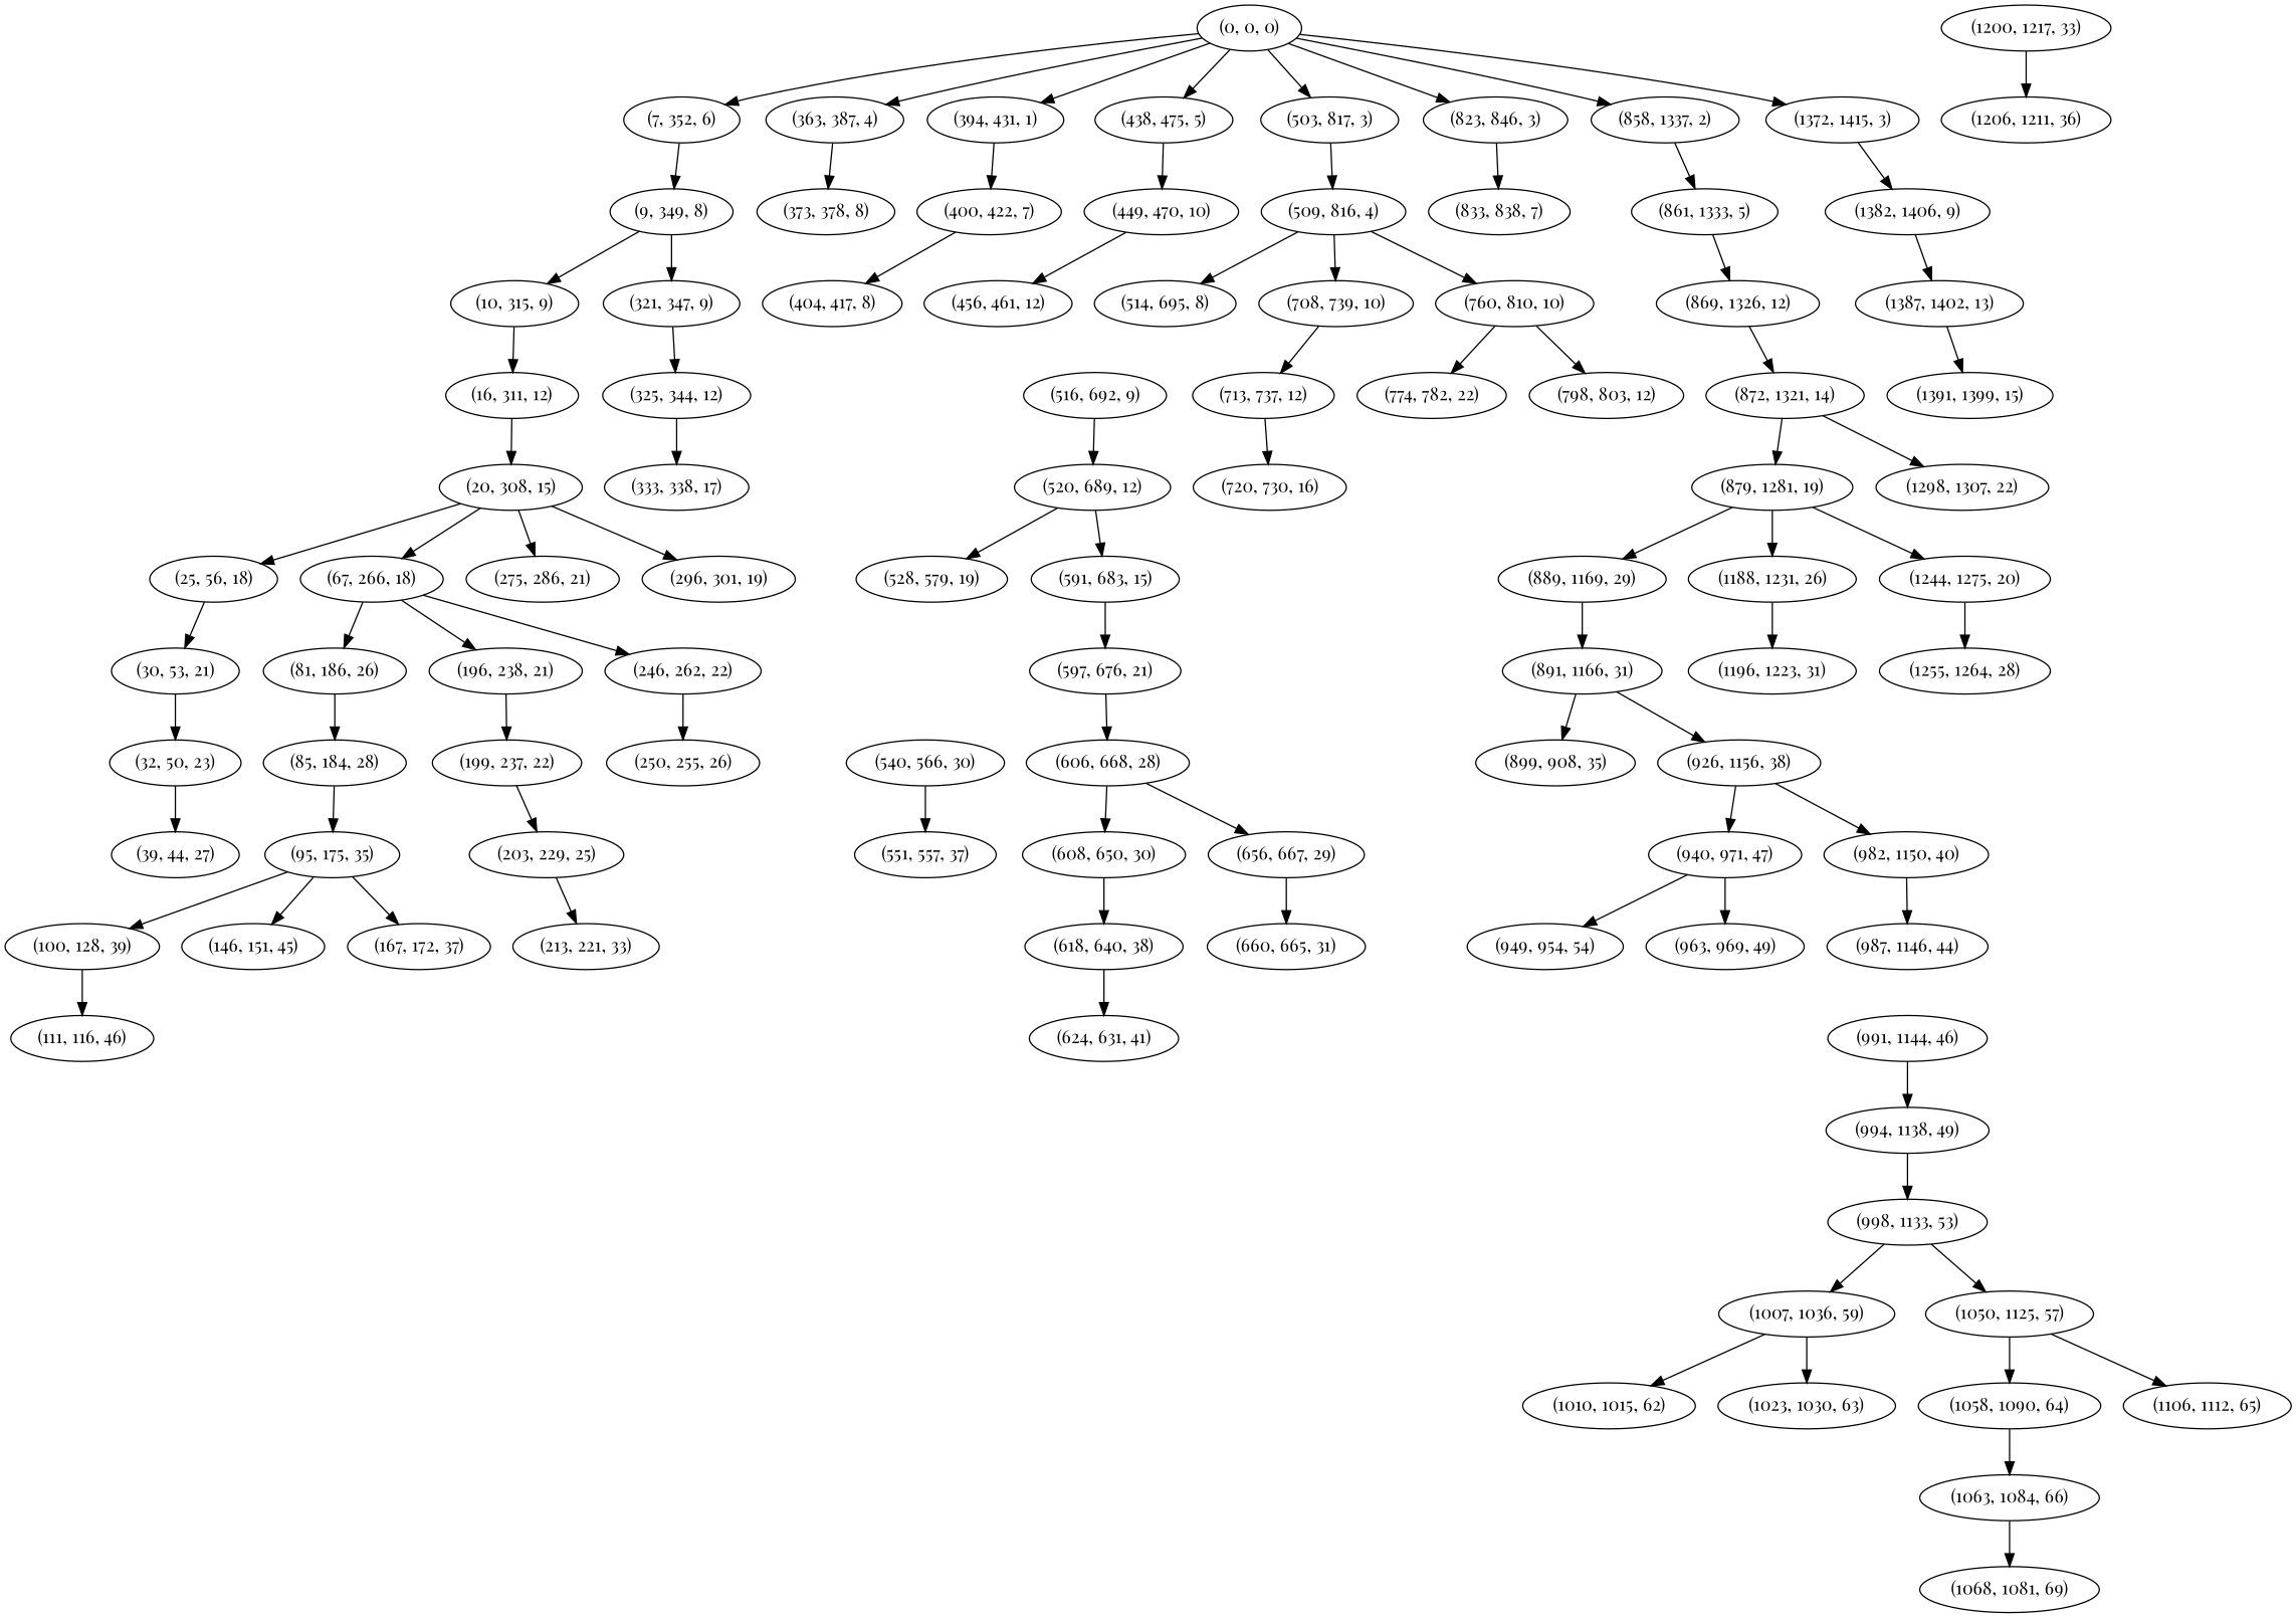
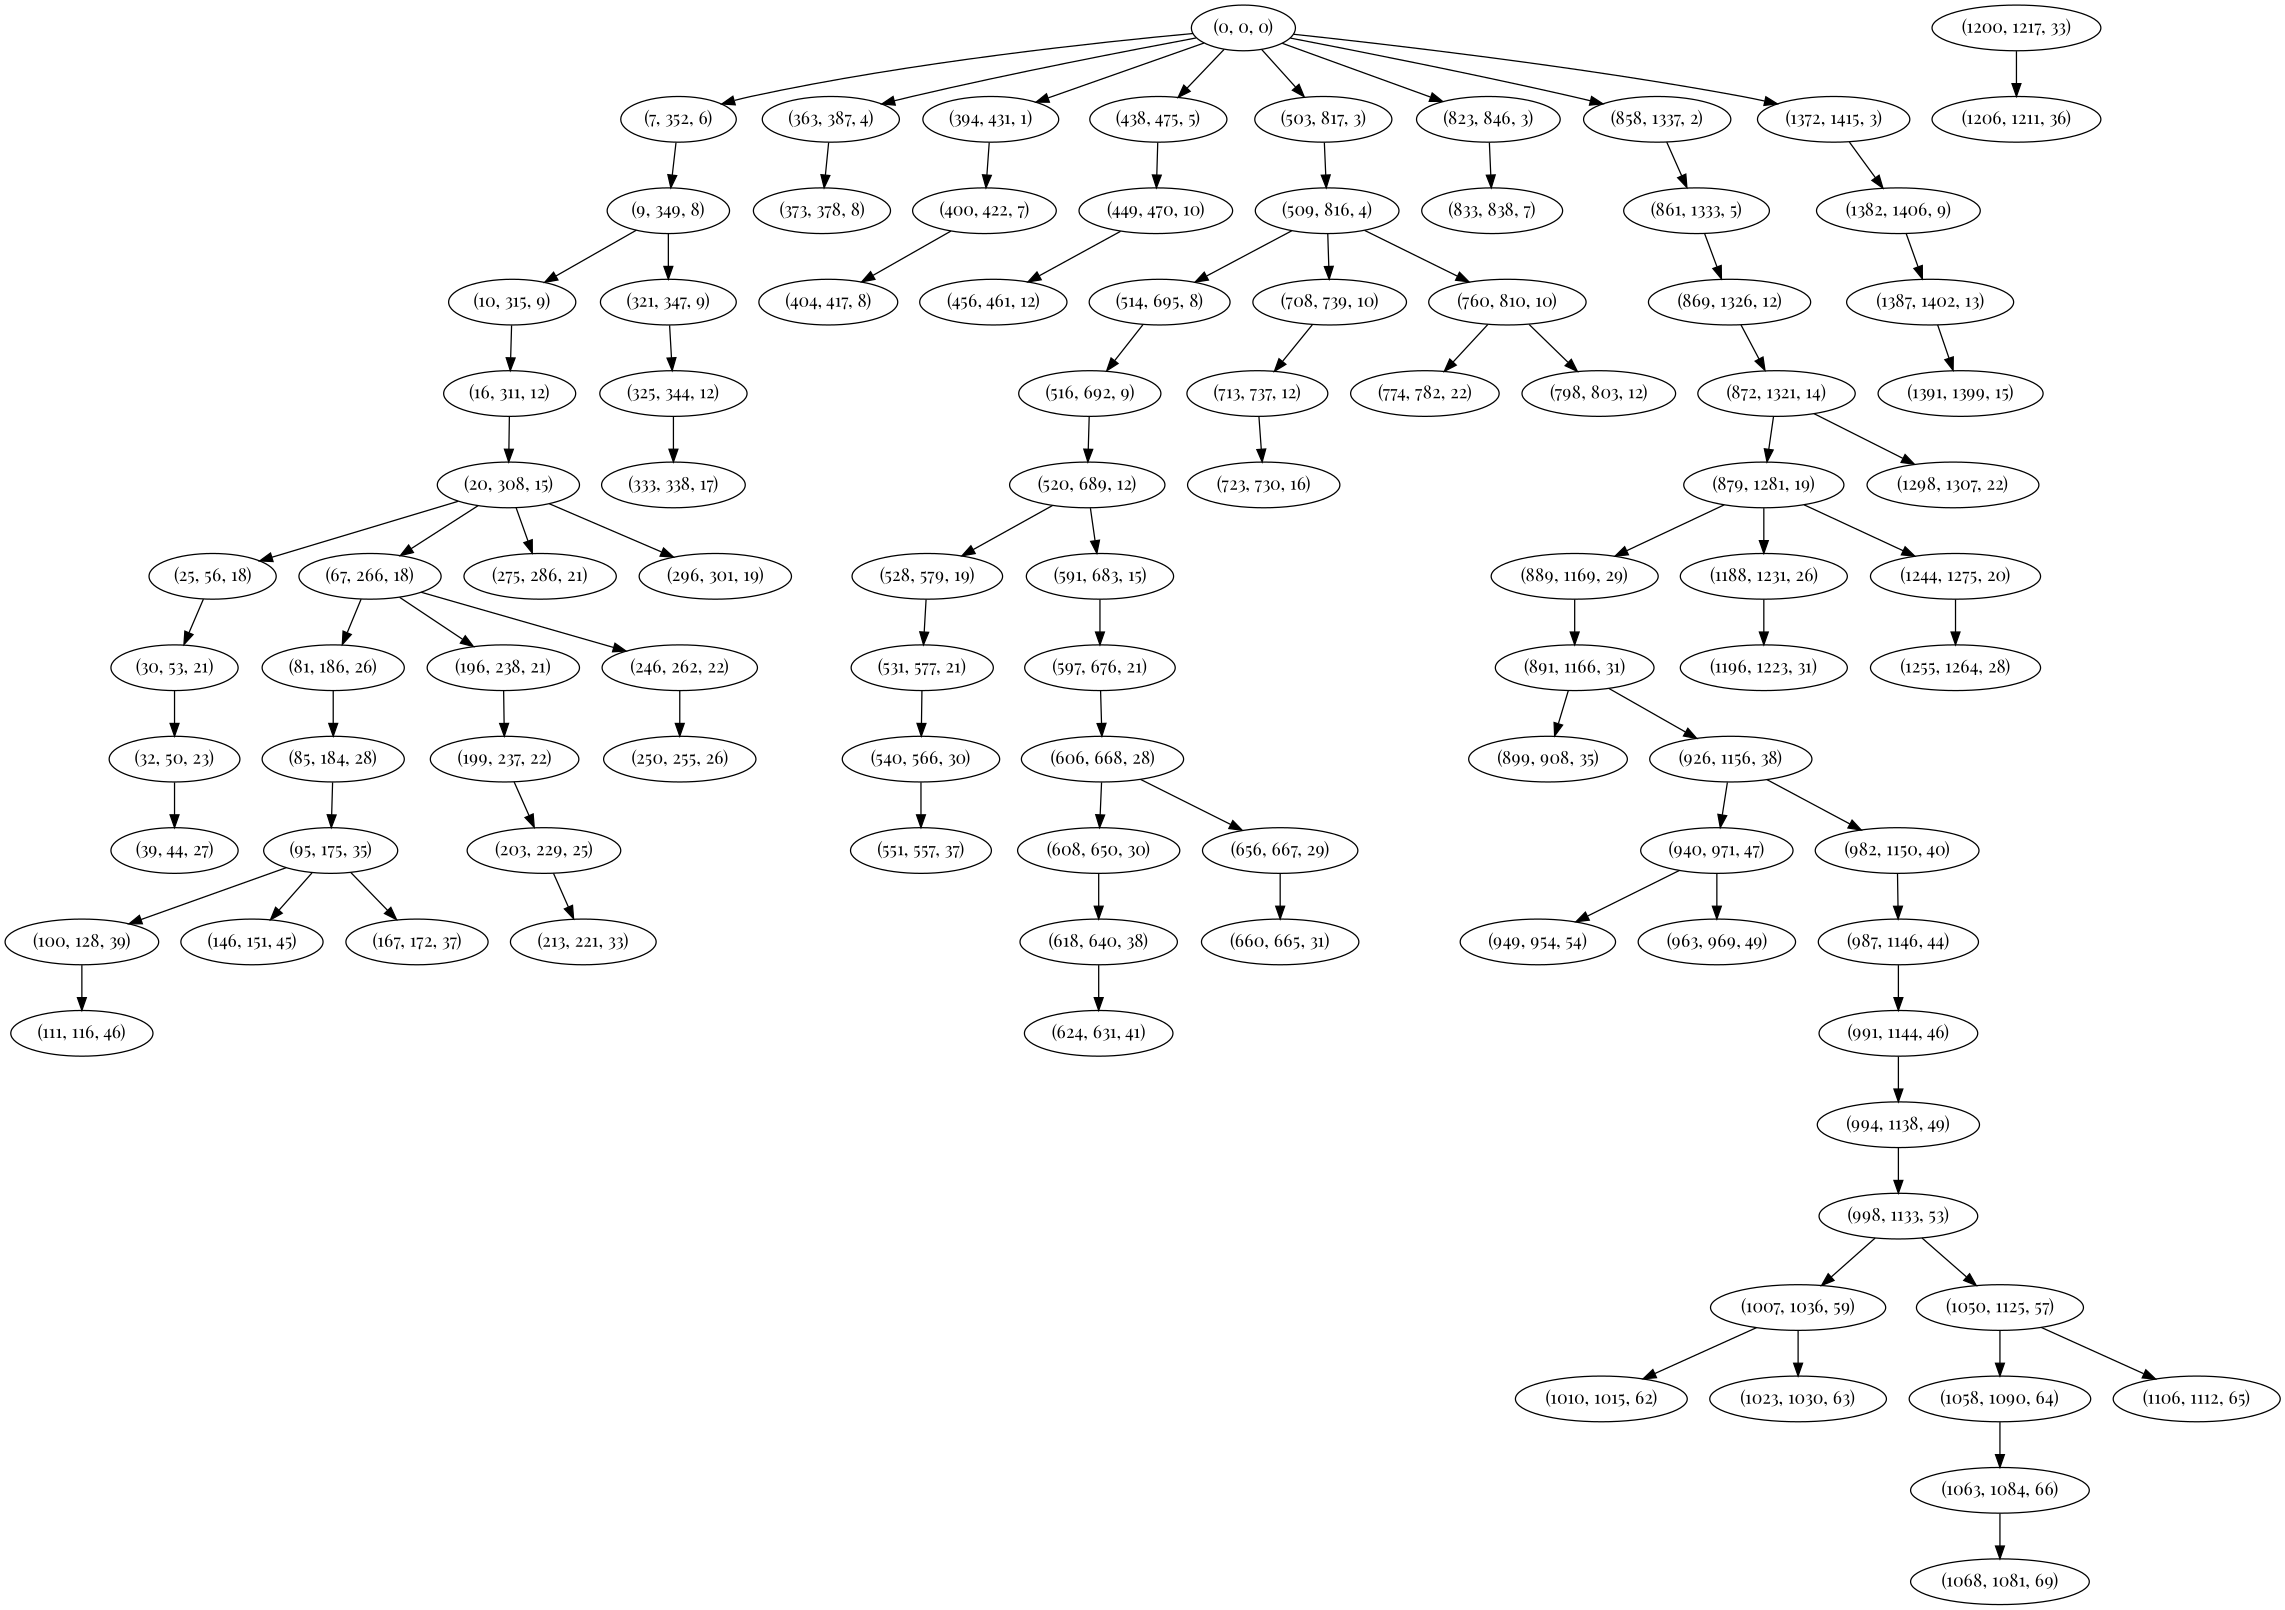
  digraph {
    fontname="Playfair Display"
    node [fontname="Playfair Display"]
    edge [fontname="Playfair Display"]
    "(0, 0, 0)"
    "(7, 352, 6)"
    "(363, 387, 4)"
    "(394, 431, 1)"
    "(438, 475, 5)"
    "(503, 817, 3)"
    "(823, 846, 3)"
    "(858, 1337, 2)"
    "(1372, 1415, 3)"
    "(9, 349, 8)"
    "(373, 378, 8)"
    "(400, 422, 7)"
    "(449, 470, 10)"
    "(509, 816, 4)"
    "(833, 838, 7)"
    "(861, 1333, 5)"
    "(1382, 1406, 9)"
    "(10, 315, 9)"
    "(321, 347, 9)"
    "(16, 311, 12)"
    "(325, 344, 12)"
    "(20, 308, 15)"
    "(25, 56, 18)"
    "(67, 266, 18)"
    "(275, 286, 21)"
    "(296, 301, 19)"
    "(30, 53, 21)"
    "(81, 186, 26)"
    "(196, 238, 21)"
    "(246, 262, 22)"
    "(32, 50, 23)"
    "(39, 44, 27)"
    "(85, 184, 28)"
    "(199, 237, 22)"
    "(250, 255, 26)"
    "(95, 175, 35)"
    "(100, 128, 39)"
    "(146, 151, 45)"
    "(167, 172, 37)"
    "(111, 116, 46)"
    "(203, 229, 25)"
    "(213, 221, 33)"
    "(333, 338, 17)"
    "(404, 417, 8)"
    "(456, 461, 12)"
    "(514, 695, 8)"
    "(708, 739, 10)"
    "(760, 810, 10)"
    "(516, 692, 9)"
    "(713, 737, 12)"
    "(774, 782, 22)"
    "(798, 803, 12)"
    "(520, 689, 12)"
    "(528, 579, 19)"
    "(591, 683, 15)"
+   "(531, 577, 21)"
    "(597, 676, 21)"
    "(540, 566, 30)"
    "(551, 557, 37)"
    "(606, 668, 28)"
    "(608, 650, 30)"
    "(656, 667, 29)"
    "(618, 640, 38)"
    "(660, 665, 31)"
    "(624, 631, 41)"
-   "(720, 730, 16)"
+   "(720, 730, 16)" [label="(723, 730, 16)"]
    "(869, 1326, 12)"
    "(872, 1321, 14)"
    "(879, 1281, 19)"
    "(1298, 1307, 22)"
    "(889, 1169, 29)"
    "(1188, 1231, 26)"
    "(1244, 1275, 20)"
    "(891, 1166, 31)"
    "(1196, 1223, 31)"
    "(1255, 1264, 28)"
    "(899, 908, 35)"
    "(926, 1156, 38)"
    "(940, 971, 47)"
    "(982, 1150, 40)"
    "(949, 954, 54)"
    "(963, 969, 49)"
    "(987, 1146, 44)"
    "(991, 1144, 46)"
    "(994, 1138, 49)"
    "(998, 1133, 53)"
    "(1007, 1036, 59)"
    "(1050, 1125, 57)"
    "(1010, 1015, 62)"
    "(1023, 1030, 63)"
    "(1058, 1090, 64)"
    "(1106, 1112, 65)"
    "(1063, 1084, 66)"
    "(1068, 1081, 69)"
    "(1200, 1217, 33)"
    "(1206, 1211, 36)"
    "(1387, 1402, 13)"
    "(1391, 1399, 15)"
    "(0, 0, 0)" -> "(7, 352, 6)"
    "(0, 0, 0)" -> "(363, 387, 4)"
    "(0, 0, 0)" -> "(394, 431, 1)"
    "(0, 0, 0)" -> "(438, 475, 5)"
    "(0, 0, 0)" -> "(503, 817, 3)"
    "(0, 0, 0)" -> "(823, 846, 3)"
    "(0, 0, 0)" -> "(858, 1337, 2)"
    "(0, 0, 0)" -> "(1372, 1415, 3)"
    "(7, 352, 6)" -> "(9, 349, 8)"
    "(363, 387, 4)" -> "(373, 378, 8)"
    "(394, 431, 1)" -> "(400, 422, 7)"
    "(438, 475, 5)" -> "(449, 470, 10)"
    "(503, 817, 3)" -> "(509, 816, 4)"
    "(823, 846, 3)" -> "(833, 838, 7)"
    "(858, 1337, 2)" -> "(861, 1333, 5)"
    "(1372, 1415, 3)" -> "(1382, 1406, 9)"
    "(9, 349, 8)" -> "(10, 315, 9)"
    "(9, 349, 8)" -> "(321, 347, 9)"
    "(400, 422, 7)" -> "(404, 417, 8)"
    "(449, 470, 10)" -> "(456, 461, 12)"
    "(509, 816, 4)" -> "(514, 695, 8)"
    "(509, 816, 4)" -> "(708, 739, 10)"
    "(509, 816, 4)" -> "(760, 810, 10)"
    "(861, 1333, 5)" -> "(869, 1326, 12)"
    "(1382, 1406, 9)" -> "(1387, 1402, 13)"
    "(10, 315, 9)" -> "(16, 311, 12)"
    "(321, 347, 9)" -> "(325, 344, 12)"
    "(16, 311, 12)" -> "(20, 308, 15)"
    "(325, 344, 12)" -> "(333, 338, 17)"
    "(20, 308, 15)" -> "(25, 56, 18)"
    "(20, 308, 15)" -> "(67, 266, 18)"
    "(20, 308, 15)" -> "(275, 286, 21)"
    "(20, 308, 15)" -> "(296, 301, 19)"
    "(25, 56, 18)" -> "(30, 53, 21)"
    "(67, 266, 18)" -> "(81, 186, 26)"
    "(67, 266, 18)" -> "(196, 238, 21)"
    "(67, 266, 18)" -> "(246, 262, 22)"
    "(30, 53, 21)" -> "(32, 50, 23)"
    "(81, 186, 26)" -> "(85, 184, 28)"
    "(196, 238, 21)" -> "(199, 237, 22)"
    "(246, 262, 22)" -> "(250, 255, 26)"
    "(32, 50, 23)" -> "(39, 44, 27)"
    "(85, 184, 28)" -> "(95, 175, 35)"
    "(199, 237, 22)" -> "(203, 229, 25)"
    "(95, 175, 35)" -> "(100, 128, 39)"
    "(95, 175, 35)" -> "(146, 151, 45)"
    "(95, 175, 35)" -> "(167, 172, 37)"
    "(100, 128, 39)" -> "(111, 116, 46)"
    "(203, 229, 25)" -> "(213, 221, 33)"
+   "(514, 695, 8)" -> "(516, 692, 9)"
    "(708, 739, 10)" -> "(713, 737, 12)"
    "(760, 810, 10)" -> "(774, 782, 22)"
    "(760, 810, 10)" -> "(798, 803, 12)"
    "(516, 692, 9)" -> "(520, 689, 12)"
    "(713, 737, 12)" -> "(720, 730, 16)"
    "(520, 689, 12)" -> "(528, 579, 19)"
    "(520, 689, 12)" -> "(591, 683, 15)"
+   "(528, 579, 19)" -> "(531, 577, 21)"
    "(591, 683, 15)" -> "(597, 676, 21)"
+   "(531, 577, 21)" -> "(540, 566, 30)"
    "(597, 676, 21)" -> "(606, 668, 28)"
    "(540, 566, 30)" -> "(551, 557, 37)"
    "(606, 668, 28)" -> "(608, 650, 30)"
    "(606, 668, 28)" -> "(656, 667, 29)"
    "(608, 650, 30)" -> "(618, 640, 38)"
    "(656, 667, 29)" -> "(660, 665, 31)"
    "(618, 640, 38)" -> "(624, 631, 41)"
    "(869, 1326, 12)" -> "(872, 1321, 14)"
    "(872, 1321, 14)" -> "(879, 1281, 19)"
    "(872, 1321, 14)" -> "(1298, 1307, 22)"
    "(879, 1281, 19)" -> "(889, 1169, 29)"
    "(879, 1281, 19)" -> "(1188, 1231, 26)"
    "(879, 1281, 19)" -> "(1244, 1275, 20)"
    "(889, 1169, 29)" -> "(891, 1166, 31)"
    "(1188, 1231, 26)" -> "(1196, 1223, 31)"
    "(1244, 1275, 20)" -> "(1255, 1264, 28)"
    "(891, 1166, 31)" -> "(899, 908, 35)"
    "(891, 1166, 31)" -> "(926, 1156, 38)"
    "(926, 1156, 38)" -> "(940, 971, 47)"
    "(926, 1156, 38)" -> "(982, 1150, 40)"
    "(940, 971, 47)" -> "(949, 954, 54)"
    "(940, 971, 47)" -> "(963, 969, 49)"
    "(982, 1150, 40)" -> "(987, 1146, 44)"
+   "(987, 1146, 44)" -> "(991, 1144, 46)"
    "(991, 1144, 46)" -> "(994, 1138, 49)"
    "(994, 1138, 49)" -> "(998, 1133, 53)"
    "(998, 1133, 53)" -> "(1007, 1036, 59)"
    "(998, 1133, 53)" -> "(1050, 1125, 57)"
    "(1007, 1036, 59)" -> "(1010, 1015, 62)"
    "(1007, 1036, 59)" -> "(1023, 1030, 63)"
    "(1050, 1125, 57)" -> "(1058, 1090, 64)"
    "(1050, 1125, 57)" -> "(1106, 1112, 65)"
    "(1058, 1090, 64)" -> "(1063, 1084, 66)"
    "(1063, 1084, 66)" -> "(1068, 1081, 69)"
    "(1200, 1217, 33)" -> "(1206, 1211, 36)"
    "(1387, 1402, 13)" -> "(1391, 1399, 15)"
  }
